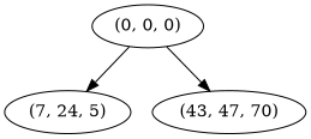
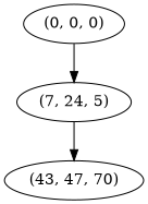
  digraph {
    "(0, 0, 0)"
    "(7, 24, 5)"
    n3 [label="(43, 47, 70)"]
    "(0, 0, 0)" -> "(7, 24, 5)"
-   "(0, 0, 0)" -> n3
+   "(7, 24, 5)" -> n3
  }
